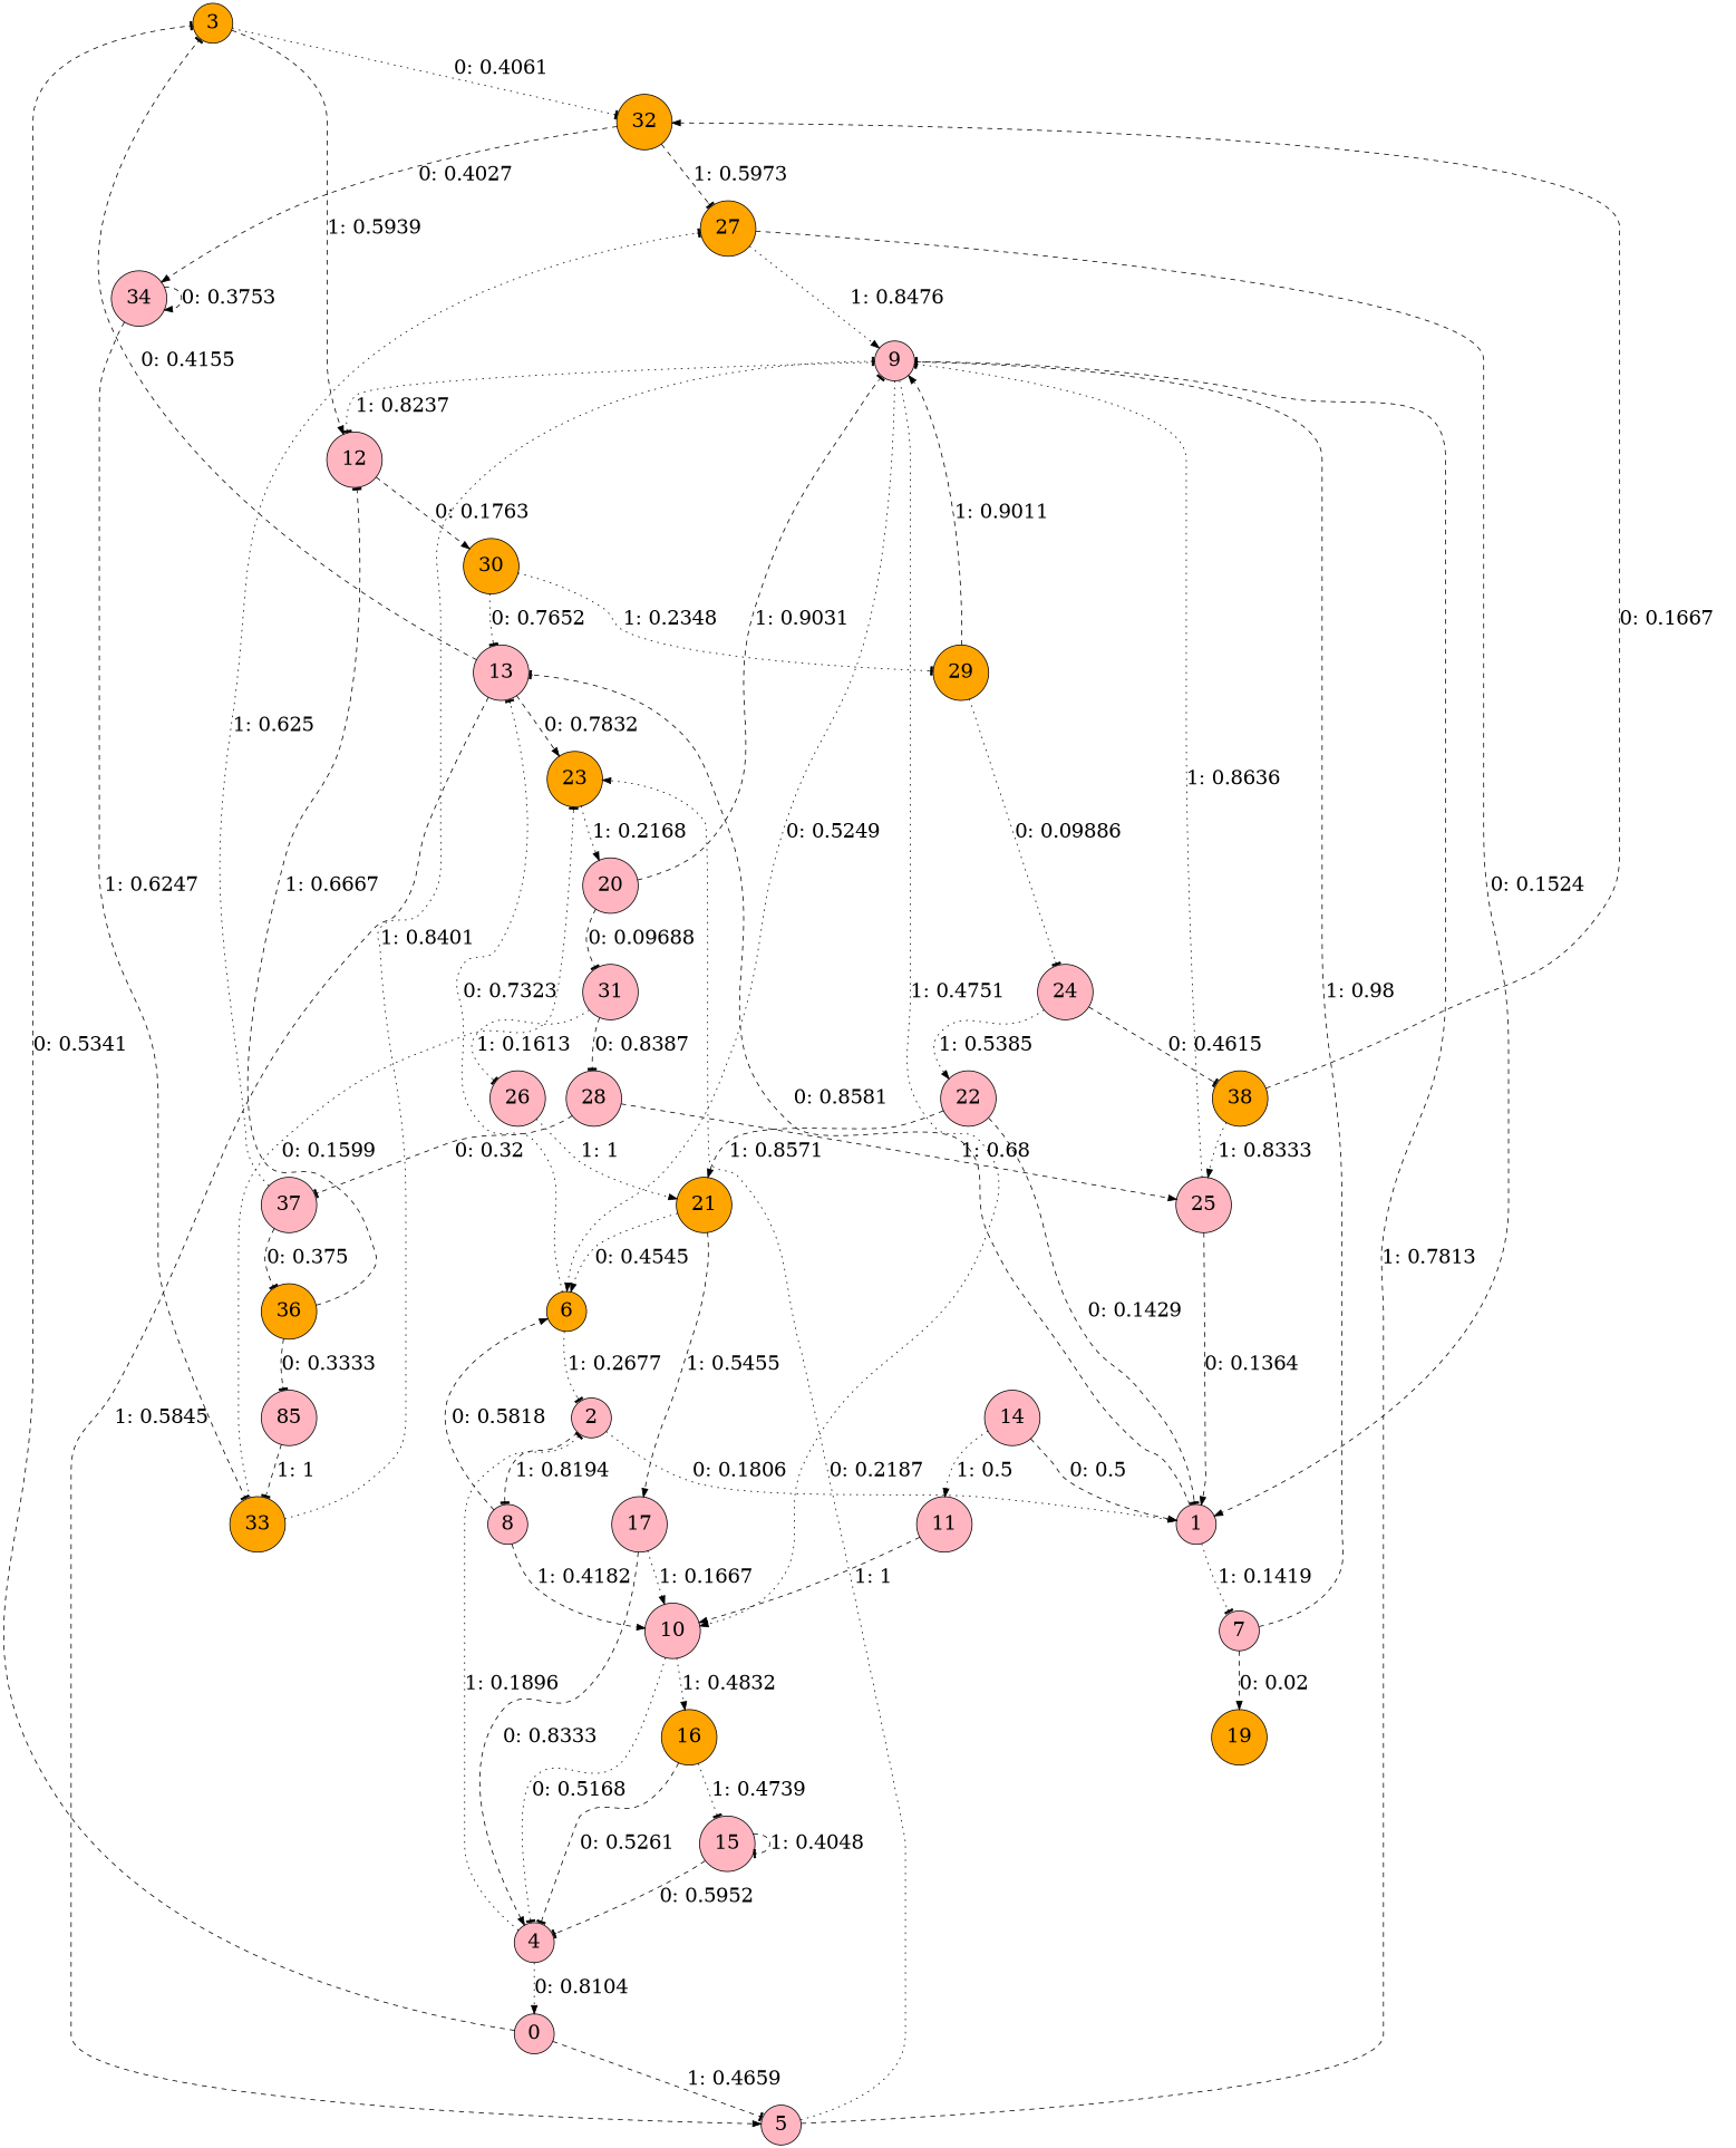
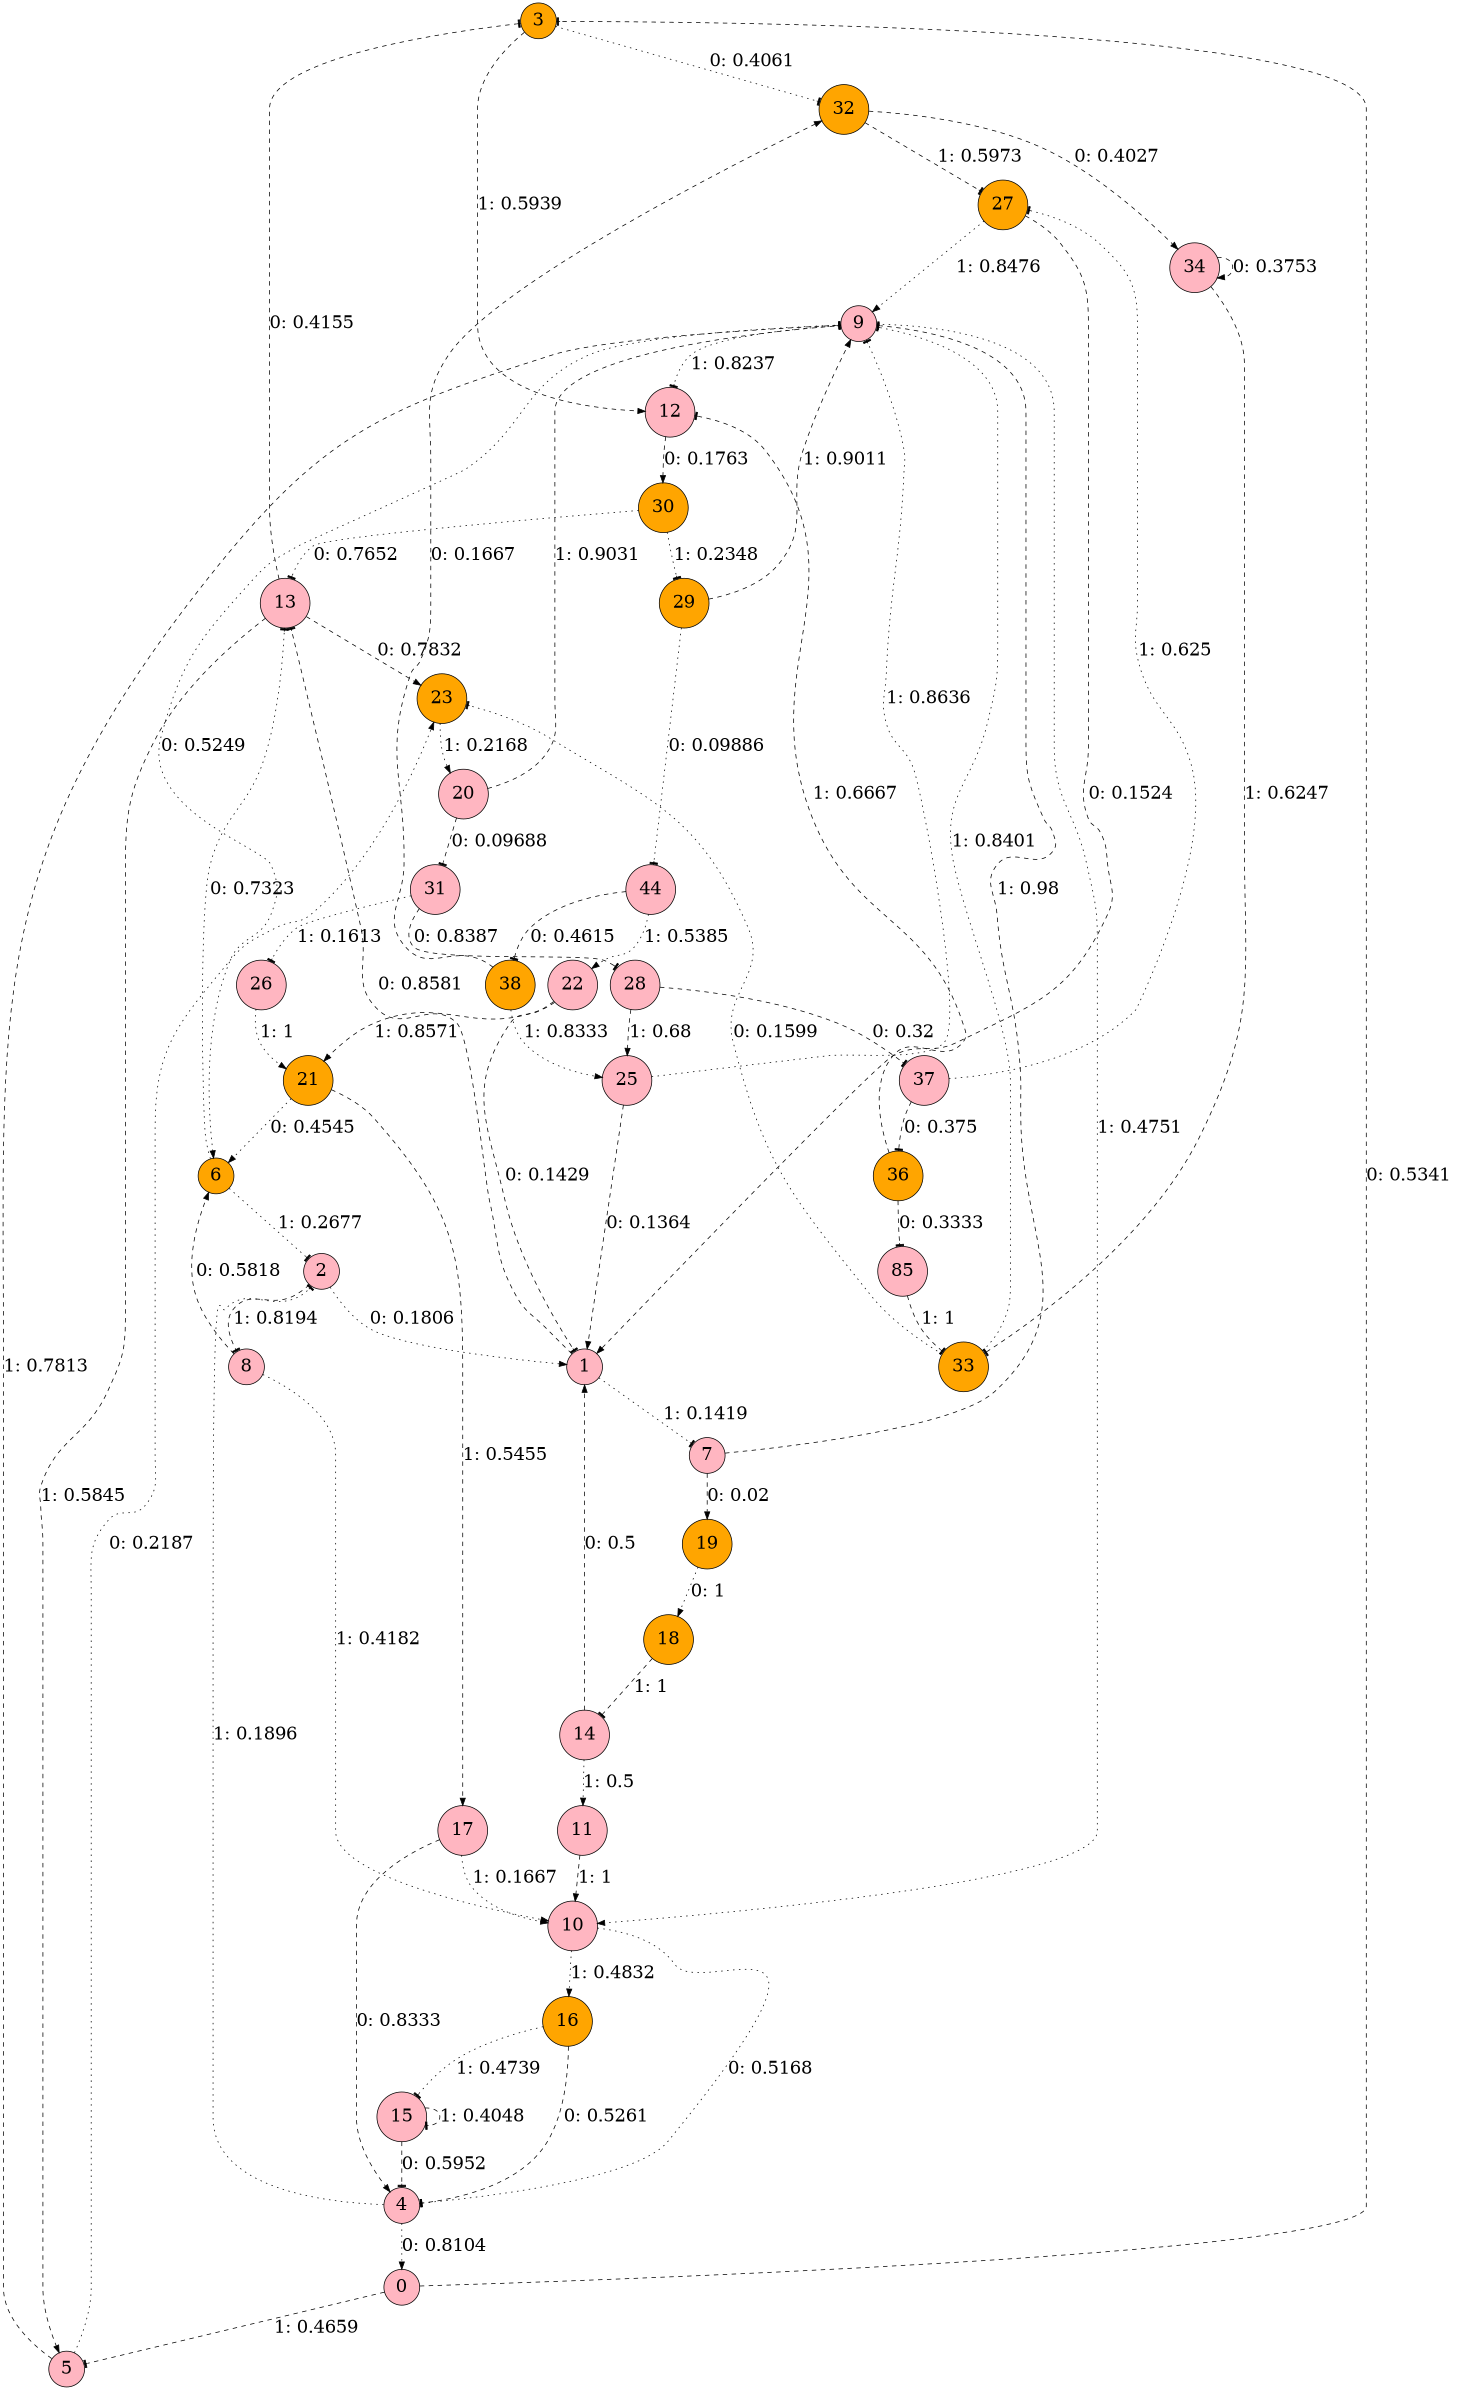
  digraph {
    node [fillcolor=lightpink fontsize=24 shape=circle style=filled]
    edge [arrowhead=tee fontsize=24 style=dashed]
    3 [fillcolor=orange]
    0
    5
    32 [fillcolor=orange]
    12
    23 [fillcolor=orange]
    9
    27 [fillcolor=orange]
    34
    30 [fillcolor=orange]
    20
    6 [fillcolor=orange]
    10
    1
    13
    7
    19 [fillcolor=orange]
+   18 [fillcolor=orange]
    2
    8
    4
    16 [fillcolor=orange]
    33 [fillcolor=orange]
    29 [fillcolor=orange]
    31
    14
    15
    11
-   24
+   24 [label=44]
    17
    26
    28
    21 [fillcolor=orange]
    25
    37
    22
    38 [fillcolor=orange]
    36 [fillcolor=orange]
    n39 [label=85]
    3 -> 32 [label="0: 0.4061   " style=dotted]
    3 -> 12 [arrowhead=normal label="1: 0.5939   "]
    0 -> 3 [label="0: 0.5341   "]
    0 -> 5 [label="1: 0.4659   "]
    5 -> 23 [arrowhead=normal label="0: 0.2187   " style=dotted]
    5 -> 9 [label="1: 0.7813   "]
    32 -> 27 [label="1: 0.5973   "]
    32 -> 34 [arrowhead=normal label="0: 0.4027   "]
    12 -> 30 [arrowhead=normal label="0: 0.1763   "]
    23 -> 20 [arrowhead=normal label="1: 0.2168   " style=dotted]
    9 -> 12 [label="1: 0.8237   " style=dotted]
    9 -> 6 [arrowhead=normal label="0: 0.5249   " style=dotted]
    9 -> 10 [arrowhead=normal label="1: 0.4751   " style=dotted]
    27 -> 9 [arrowhead=normal label="1: 0.8476   " style=dotted]
    27 -> 1 [arrowhead=normal label="0: 0.1524   "]
    34 -> 34 [arrowhead=normal label="0: 0.3753   "]
    34 -> 33 [label="1: 0.6247   "]
    30 -> 13 [label="0: 0.7652   " style=dotted]
    30 -> 29 [label="1: 0.2348   " style=dotted]
    20 -> 9 [label="1: 0.9031   "]
    20 -> 31 [label="0: 0.09688  "]
    6 -> 13 [label="0: 0.7323   " style=dotted]
    6 -> 2 [label="1: 0.2677   " style=dotted]
    10 -> 4 [label="0: 0.5168   " style=dotted]
    10 -> 16 [arrowhead=normal label="1: 0.4832   " style=dotted]
    1 -> 13 [label="0: 0.8581   "]
    1 -> 7 [label="1: 0.1419   " style=dotted]
    13 -> 3 [label="0: 0.4155   "]
    13 -> 5 [arrowhead=normal label="1: 0.5845   "]
    13 -> 23 [arrowhead=normal label="0: 0.7832   "]
    7 -> 9 [label="1: 0.98     "]
    7 -> 19 [arrowhead=normal label="0: 0.02     "]
+   19 -> 18 [arrowhead=normal label="0: 1        " style=dotted]
+   18 -> 14 [label="1: 1        "]
    2 -> 1 [arrowhead=normal label="0: 0.1806   " style=dotted]
    2 -> 8 [label="1: 0.8194   "]
    8 -> 6 [arrowhead=normal label="0: 0.5818   "]
-   8 -> 10 [arrowhead=normal label="1: 0.4182   "]
+   8 -> 10 [arrowhead=normal label="1: 0.4182   " style=dotted]
    4 -> 0 [arrowhead=normal label="0: 0.8104   " style=dotted]
    4 -> 2 [label="1: 0.1896   " style=dotted]
    16 -> 4 [label="0: 0.5261   "]
    16 -> 15 [label="1: 0.4739   " style=dotted]
    33 -> 23 [label="0: 0.1599   " style=dotted]
    33 -> 9 [label="1: 0.8401   " style=dotted]
    29 -> 9 [arrowhead=normal label="1: 0.9011   "]
    29 -> 24 [label="0: 0.09886  " style=dotted]
    31 -> 26 [label="1: 0.1613   " style=dotted]
    31 -> 28 [label="0: 0.8387   "]
    14 -> 1 [arrowhead=normal label="0: 0.5      "]
    14 -> 11 [arrowhead=normal label="1: 0.5      " style=dotted]
    15 -> 4 [label="0: 0.5952   "]
    15 -> 15 [label="1: 0.4048   "]
    11 -> 10 [arrowhead=normal label="1: 1        "]
    24 -> 22 [arrowhead=normal label="1: 0.5385   " style=dotted]
    24 -> 38 [label="0: 0.4615   "]
    17 -> 10 [arrowhead=normal label="1: 0.1667   " style=dotted]
    17 -> 4 [arrowhead=normal label="0: 0.8333   "]
    26 -> 21 [arrowhead=normal label="1: 1        " style=dotted]
    28 -> 25 [arrowhead=normal label="1: 0.68     "]
    28 -> 37 [label="0: 0.32     "]
    21 -> 6 [arrowhead=normal label="0: 0.4545   " style=dotted]
    21 -> 17 [arrowhead=normal label="1: 0.5455   "]
    25 -> 9 [label="1: 0.8636   " style=dotted]
    25 -> 1 [arrowhead=normal label="0: 0.1364   "]
    37 -> 27 [label="1: 0.625    " style=dotted]
    37 -> 36 [label="0: 0.375    "]
    22 -> 1 [label="0: 0.1429   "]
    22 -> 21 [arrowhead=normal label="1: 0.8571   "]
    38 -> 32 [arrowhead=normal label="0: 0.1667   "]
    38 -> 25 [arrowhead=normal label="1: 0.8333   " style=dotted]
    36 -> 12 [label="1: 0.6667   "]
    36 -> n39 [label="0: 0.3333   "]
    n39 -> 33 [label="1: 1        "]
  }
